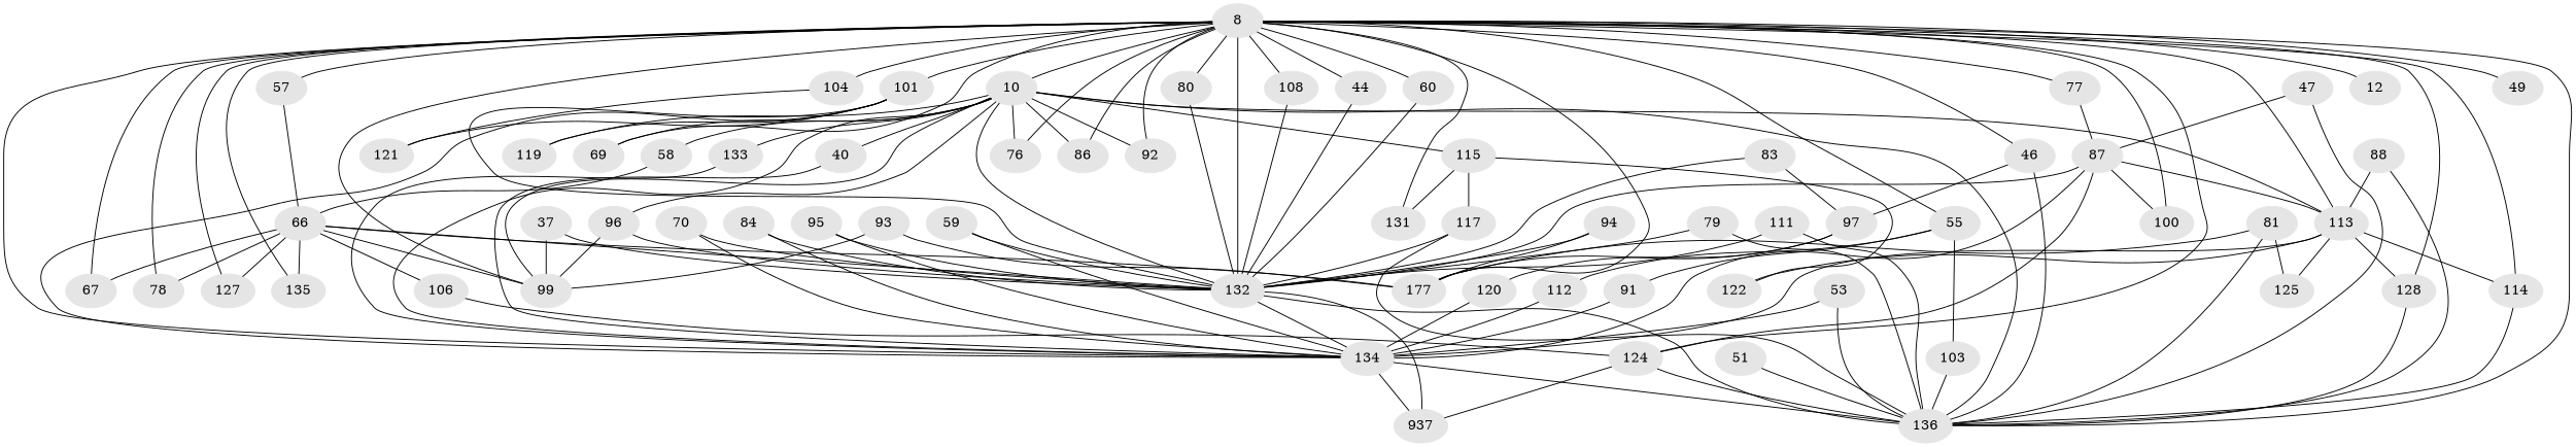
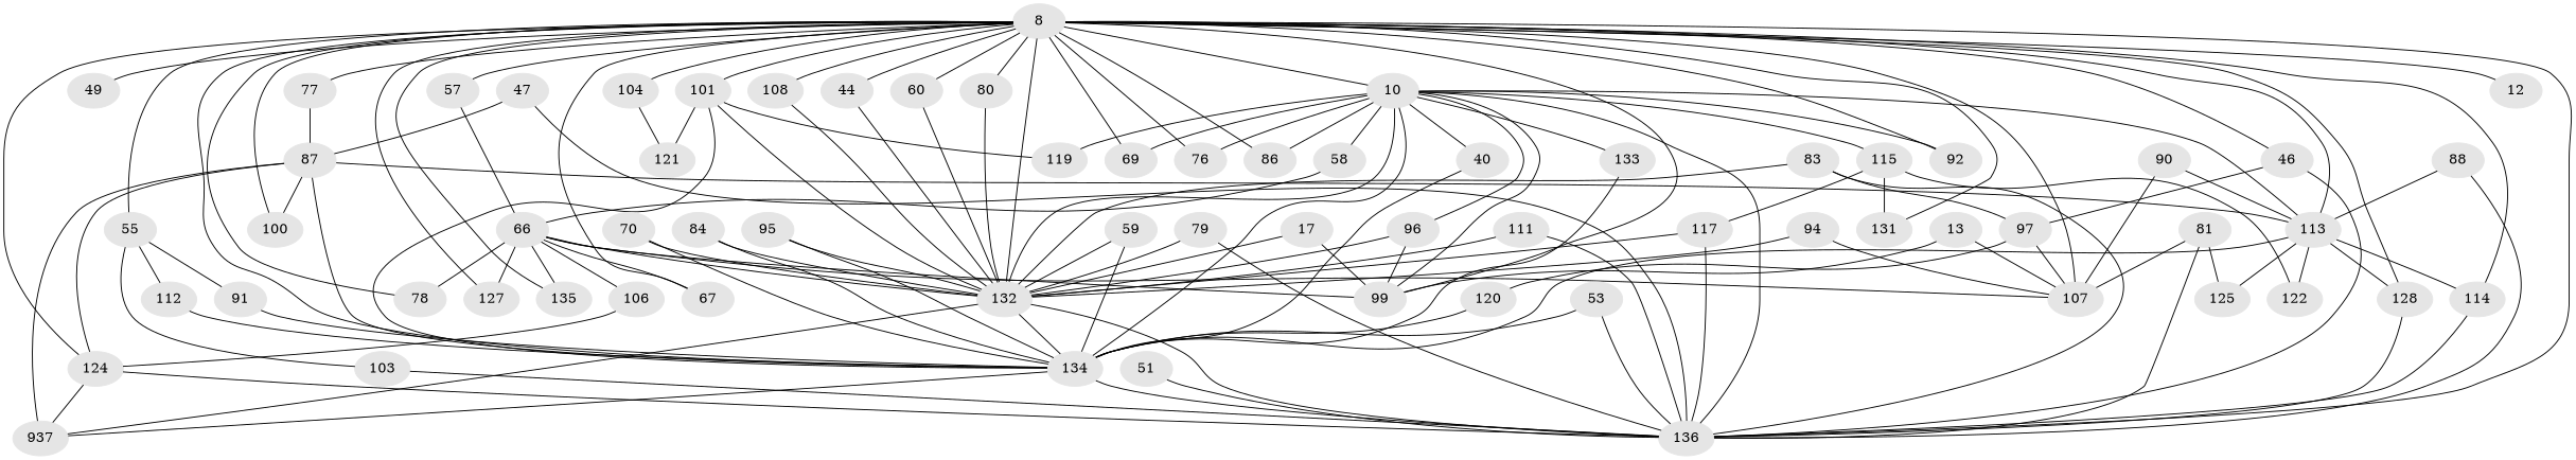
  graph {
    node [color=gray90 style=filled]
    8 [super="+7"]
    10 [super="+5"]
    12
    44
    46 [super="+33"]
    49
    55
    57
    60
    67
    69
    76
    77
    78 [super="+30"]
    80
    86
    92
    99 [super="+48+98"]
    100
    101 [super="+75+52"]
    104
-   107 [super="+25+85+32" label=177]
+   107 [super="+25+85+32"]
    108
    113 [super="+65+74+109"]
    114 [super="+54"]
    124 [super="+36"]
    127
    128 [super="+23+56"]
    131
    132 [super="+126+130+110"]
    134 [super="+129+118+82"]
    135
    136 [super="+116+61+41+3"]
    40
    58
    96 [super="+72"]
    115 [super="+71"]
    119
    133
    97 [super="+31"]
    91
    103
    112
    66 [super="+45+21"]
    87 [super="+43+35"]
    121
    125
    122
    n49 [label=937 super="+123"]
    117 [super="+102"]
-   17 [label=37]
+   17
    120
    47
    51
    53 [super="+15"]
    106
    59
    70
    79
    81 [super="+64"]
    83 [super="+42"]
    84
    88
-   93
+   90
+   93 [label=13]
    94
    95
    111
    8 -- 10 [weight=6]
    8 -- 12 [weight=2]
    8 -- 44
    8 -- 46
    8 -- 49 [weight=2]
    8 -- 55 [weight=2]
    8 -- 57
    8 -- 60
    8 -- 67
    8 -- 69
    8 -- 76
    8 -- 77
    8 -- 78 [weight=2]
    8 -- 80
    8 -- 86
    8 -- 92
    8 -- 99 [weight=4]
    8 -- 100
    8 -- 101 [weight=4]
    8 -- 104 [weight=2]
    8 -- 107 [weight=3]
    8 -- 108
    8 -- 113
    8 -- 114 [weight=2]
    8 -- 124 [weight=3]
    8 -- 127
    8 -- 128 [weight=3]
    8 -- 131
    8 -- 132 [weight=14]
    8 -- 134 [weight=3]
    8 -- 135
    8 -- 136 [weight=7]
    10 -- 69
    10 -- 76
    10 -- 86
    10 -- 92
    10 -- 99 [weight=2]
    10 -- 113 [weight=2]
    10 -- 132 [weight=8]
    10 -- 134
    10 -- 136 [weight=5]
    10 -- 40
    10 -- 58
    10 -- 96
    10 -- 115 [weight=3]
    10 -- 119
    10 -- 133
    44 -- 132
    46 -- 136 [weight=4]
    46 -- 97
    55 -- 91
    55 -- 103
    55 -- 112
    57 -- 66
    60 -- 132
    77 -- 87
    80 -- 132
    101 -- 132
    101 -- 134
    101 -- 119
    101 -- 121
    104 -- 121
    108 -- 132
    113 -- 114 [weight=2]
    113 -- 128
    113 -- 134
    113 -- 125
    113 -- 122
    114 -- 136
    124 -- 136
    124 -- n49
    128 -- 136
    132 -- 134
    132 -- 136 [weight=8]
    132 -- n49
    134 -- 136 [weight=6]
    134 -- n49
    40 -- 134
    58 -- 66
    96 -- 99
    96 -- 132
    115 -- 131
    115 -- 122
    115 -- 117
    133 -- 134
    97 -- 107 [weight=2]
    97 -- 120
    91 -- 134
    103 -- 136
    112 -- 134
    66 -- 67
    66 -- 78
    66 -- 99 [weight=2]
    66 -- 107
    66 -- 127
    66 -- 132 [weight=3]
    66 -- 135
    66 -- 106
    87 -- 100
    87 -- 113
    87 -- 124
-   87 -- 132 [weight=4]
+   87 -- n49 [weight=4]
    87 -- 134
    117 -- 132
    117 -- 136
    17 -- 99
    17 -- 132
    120 -- 134
    47 -- 136
    47 -- 87
    51 -- 136 [weight=2]
    53 -- 134
    53 -- 136 [weight=3]
    106 -- 124
    59 -- 132
    59 -- 134
    70 -- 132
    70 -- 134
    79 -- 132
    79 -- 136
    81 -- 107 [weight=2]
    81 -- 136 [weight=2]
    81 -- 125
    83 -- 132
+   83 -- 136
    83 -- 97
    84 -- 132
    84 -- 134
    88 -- 113
    88 -- 136
+   90 -- 107
+   90 -- 113
    93 -- 99
    93 -- 107
    94 -- 107
    94 -- 132
    95 -- 132
    95 -- 134
    111 -- 132
    111 -- 136
  }
